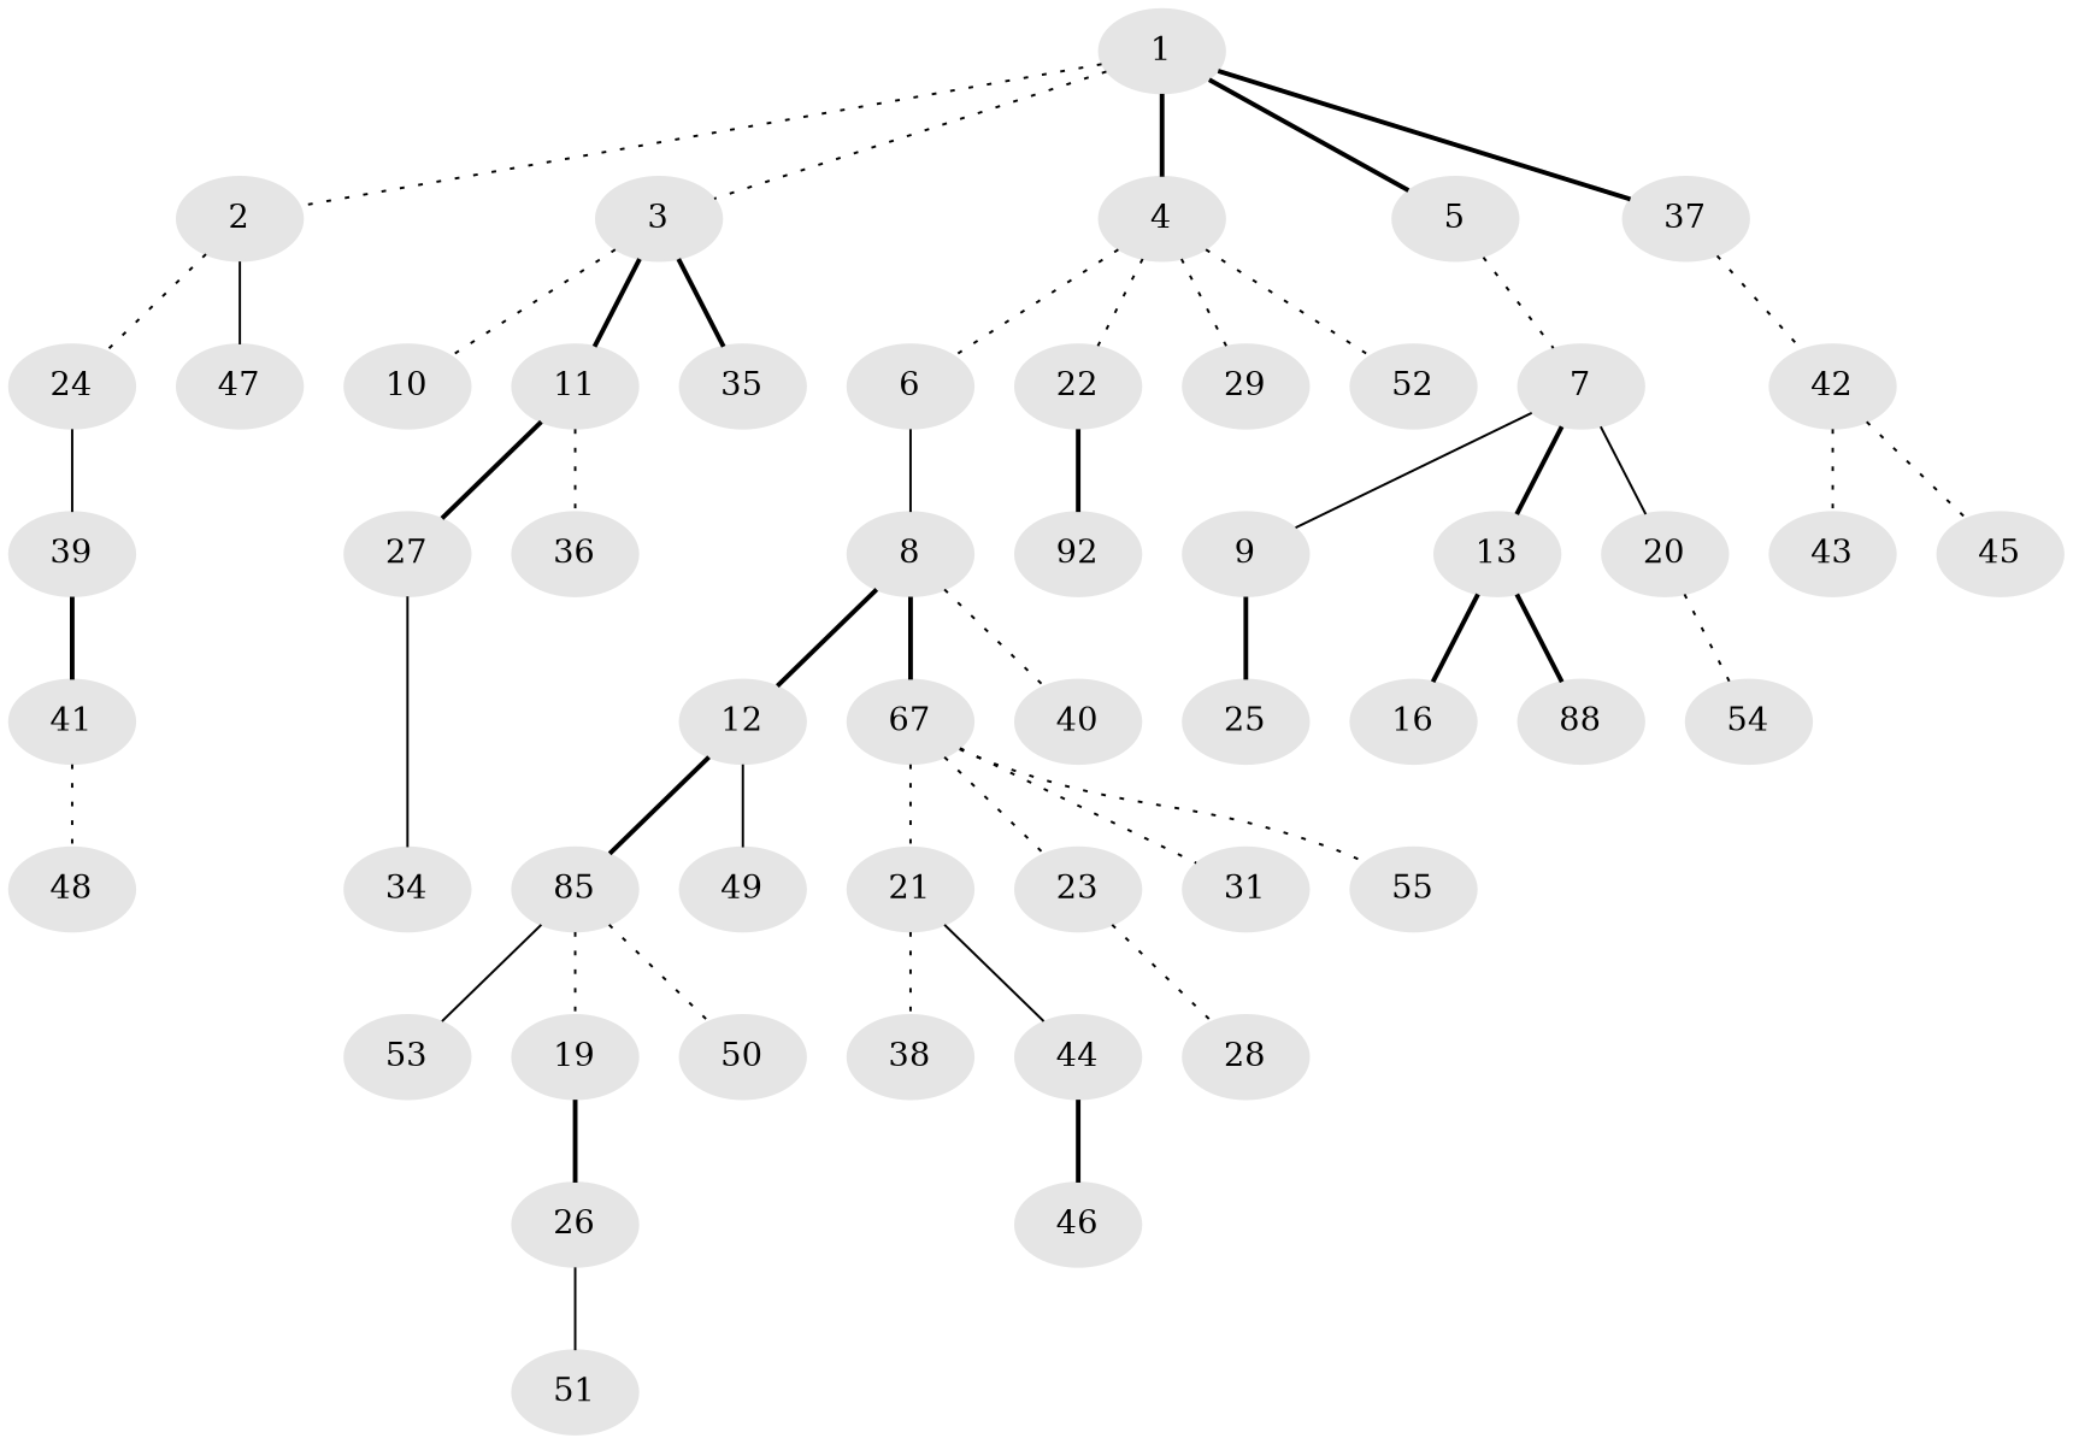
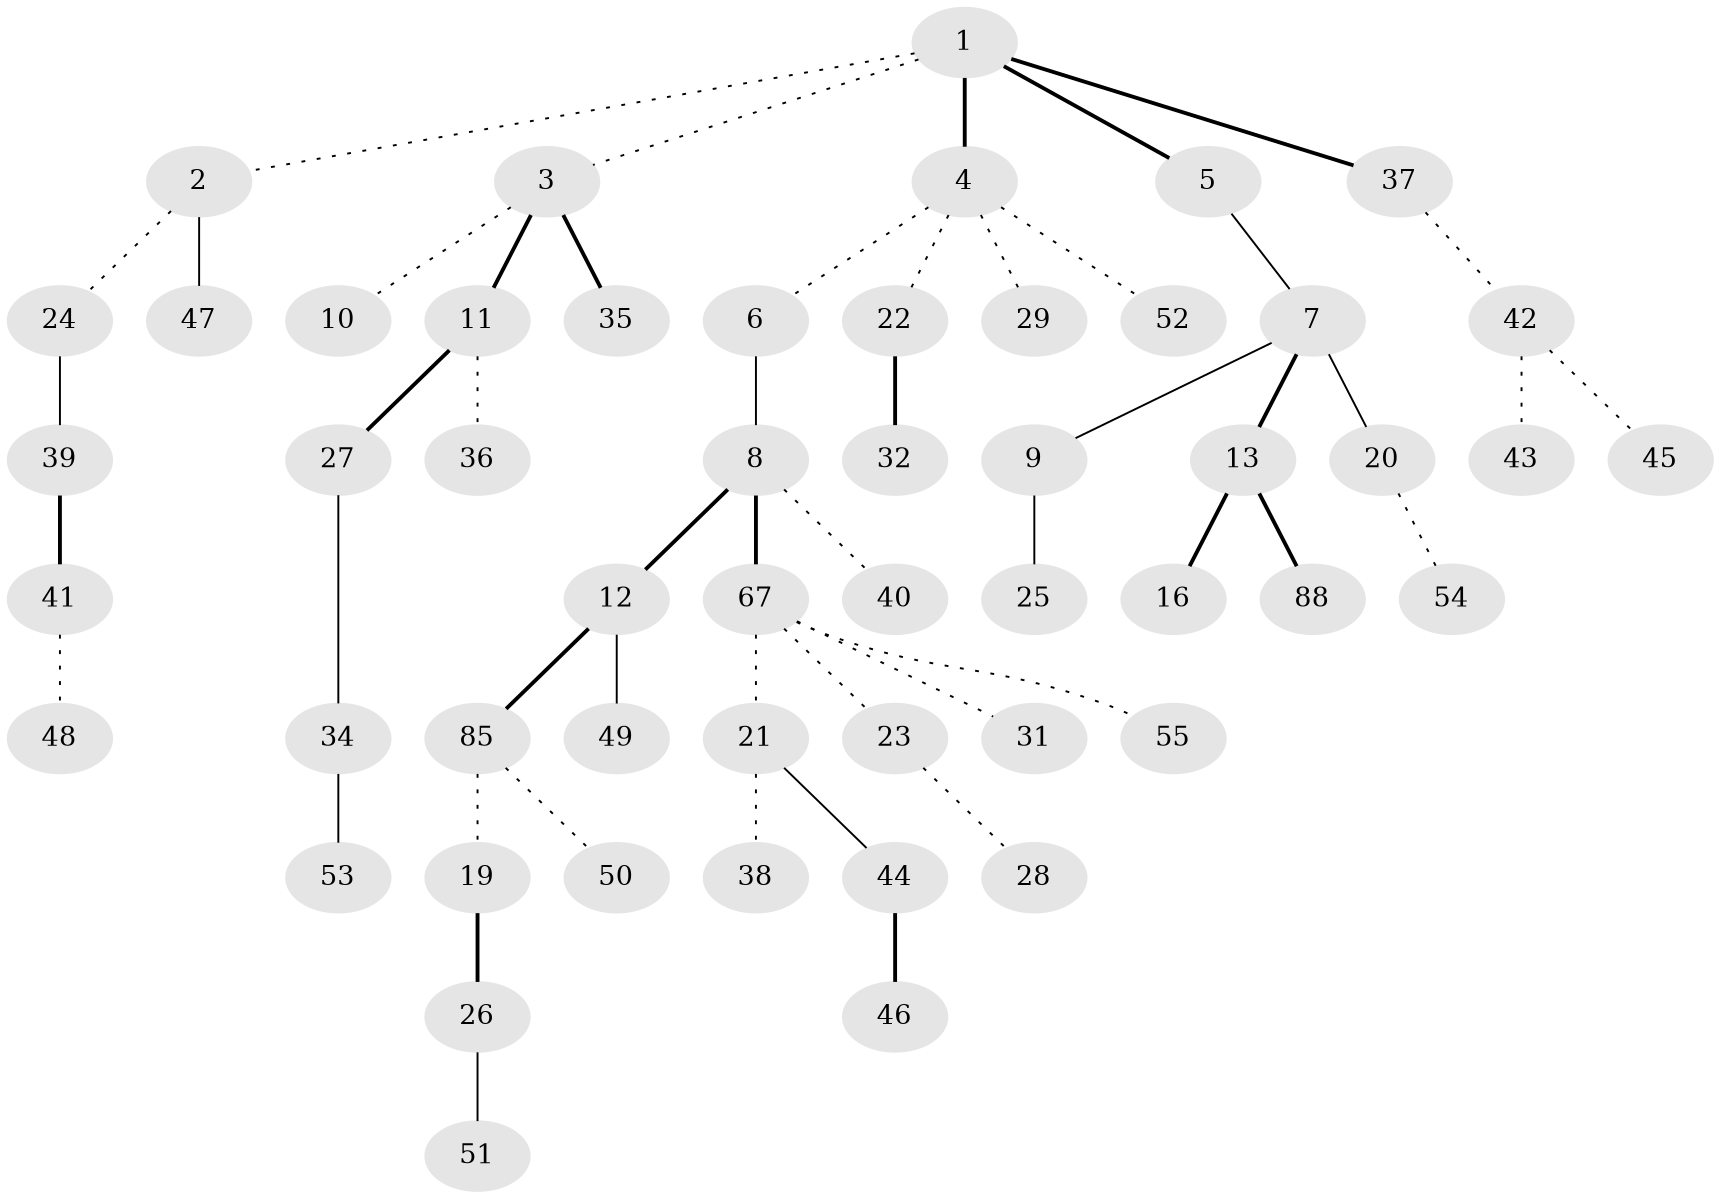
  graph {
    node [color=gray90 style=filled]
    edge [style=dotted]
    1
    2
    3
    4
    5
    37
    24
    47
    10
    11
    35
    6
    22
    29
    52
    7
    42
    39
    27
    36
    8
-   32 [label=92]
+   32
    9
    13
    20
    12
    n27 [label=67]
    40
    25
    16
    n31 [label=88]
    54
    n33 [label=85]
    49
    21
    23
    31
    55
    34
    19
    50
    53
    26
    38
    44
    28
    51
    46
    41
    43
    45
    48
    1 -- 2
    1 -- 3
    1 -- 4 [style=bold]
    1 -- 5 [style=bold]
    1 -- 37 [style=bold]
    2 -- 24
    2 -- 47 [style=solid]
    3 -- 10
    3 -- 11 [style=bold]
    3 -- 35 [style=bold]
    4 -- 6
    4 -- 22
    4 -- 29
    4 -- 52
-   5 -- 7
+   5 -- 7 [style=solid]
    37 -- 42
    24 -- 39 [style=solid]
    11 -- 27 [style=bold]
    11 -- 36
    6 -- 8 [style=solid]
    22 -- 32 [style=bold]
    7 -- 9 [style=solid]
    7 -- 13 [style=bold]
    7 -- 20 [style=solid]
    42 -- 43
    42 -- 45
    39 -- 41 [style=bold]
    27 -- 34 [style=solid]
    8 -- 12 [style=bold]
    8 -- n27 [style=bold]
    8 -- 40
-   9 -- 25 [style=bold]
+   9 -- 25 [style=solid]
    13 -- 16 [style=bold]
    13 -- n31 [style=bold]
    20 -- 54
    12 -- n33 [style=bold]
    12 -- 49 [style=solid]
    n27 -- 21
    n27 -- 23
    n27 -- 31
    n27 -- 55
    n33 -- 19
    n33 -- 50
-   n33 -- 53 [style=solid]
+   34 -- 53 [style=solid]
    21 -- 38
    21 -- 44 [style=solid]
    23 -- 28
    19 -- 26 [style=bold]
    26 -- 51 [style=solid]
    44 -- 46 [style=bold]
    41 -- 48
  }
